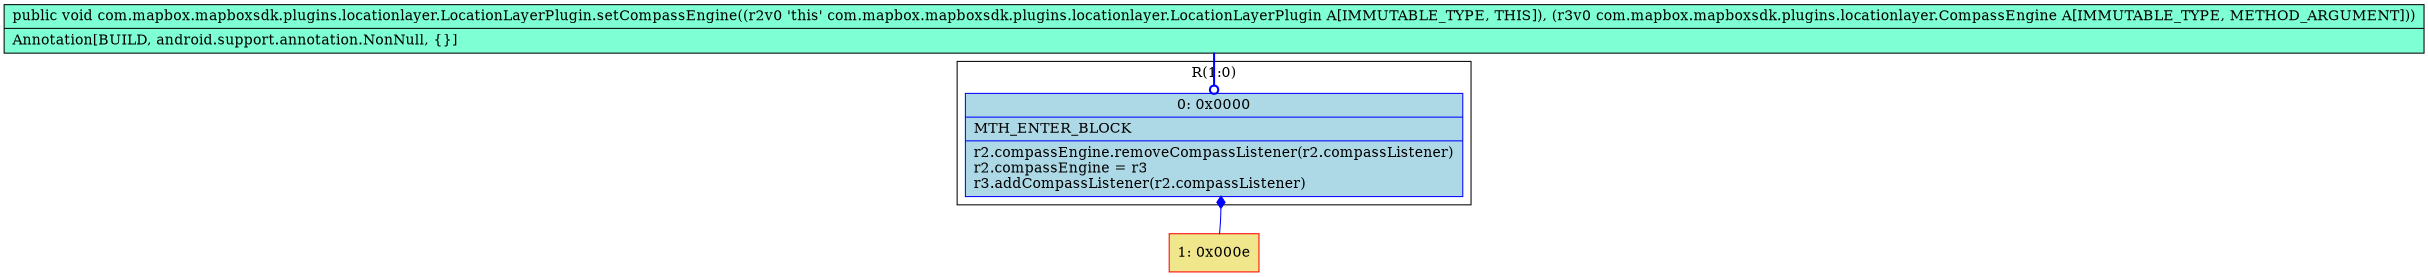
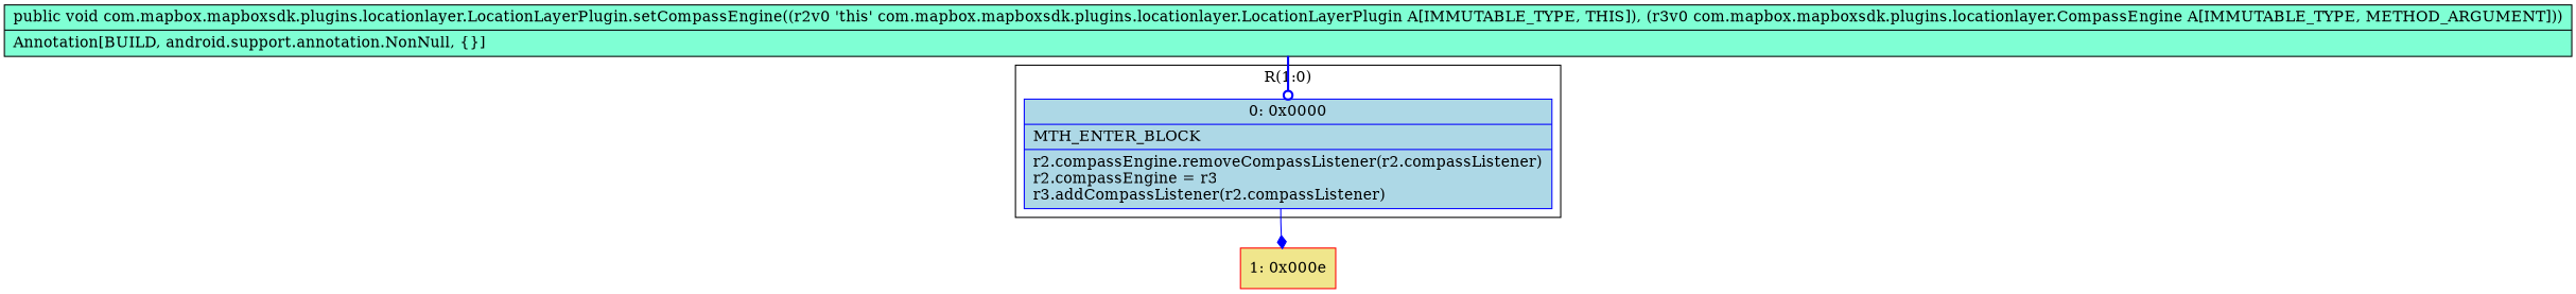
  digraph {
    node [shape=record style=filled]
    edge [color=blue]
    n1 [color=blue label="{0\:\ 0x0000|MTH_ENTER_BLOCK\l|r2.compassEngine.removeCompassListener(r2.compassListener)\lr2.compassEngine = r3\lr3.addCompassListener(r2.compassListener)\l}" fillcolor=lightblue]
    n2 [color=red label="{1\:\ 0x000e}" fillcolor=khaki]
    n3 [label="{public void com.mapbox.mapboxsdk.plugins.locationlayer.LocationLayerPlugin.setCompassEngine((r2v0 'this' com.mapbox.mapboxsdk.plugins.locationlayer.LocationLayerPlugin A[IMMUTABLE_TYPE, THIS]), (r3v0 com.mapbox.mapboxsdk.plugins.locationlayer.CompassEngine A[IMMUTABLE_TYPE, METHOD_ARGUMENT]))  | Annotation[BUILD, android.support.annotation.NonNull, \{\}]\l}" fillcolor=aquamarine]
    subgraph cluster_1 {
      label="R(1:0)"
      n1
    }
-   n2 -> n1 [style=solid arrowhead=diamond]
+   n1 -> n2 [style=solid arrowhead=diamond]
    n3 -> n1 [style=bold arrowhead=odot]
  }
